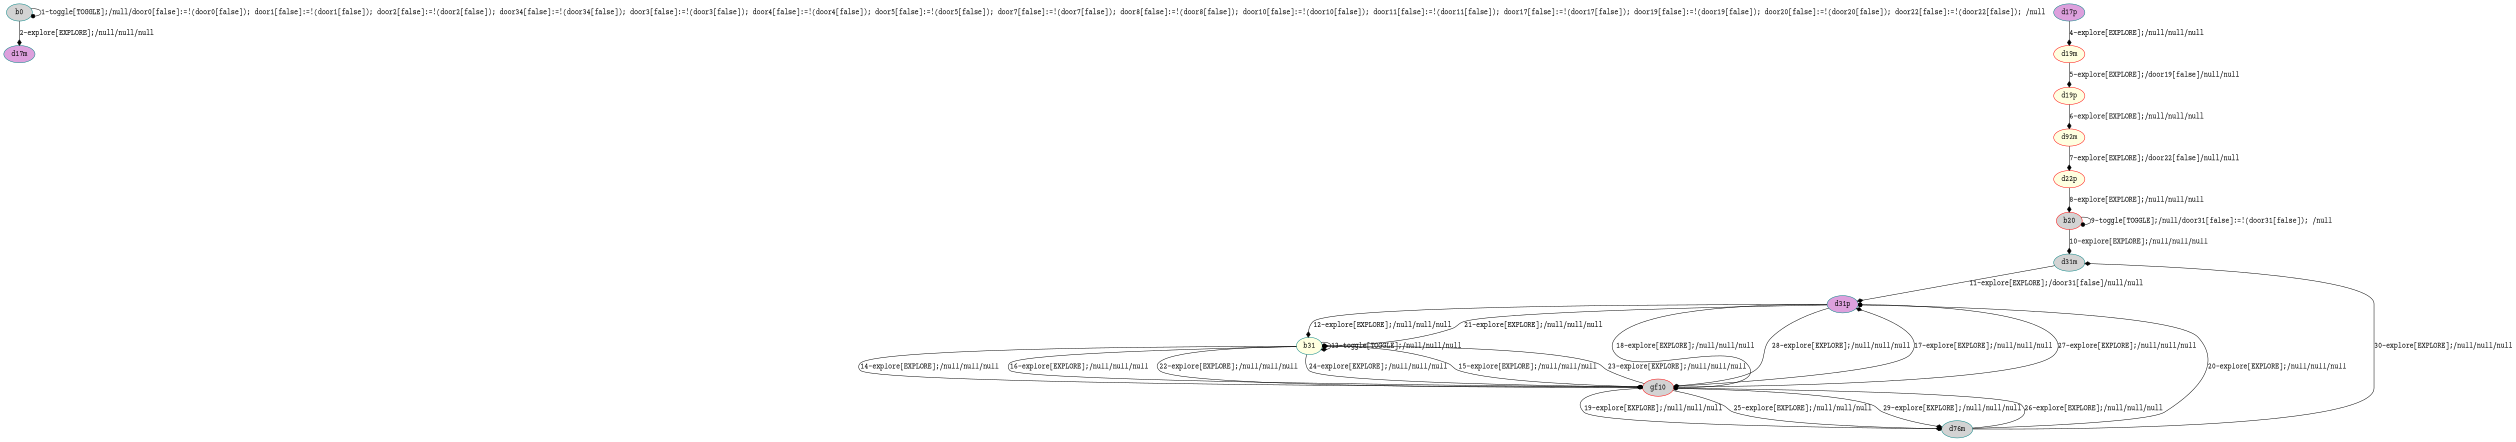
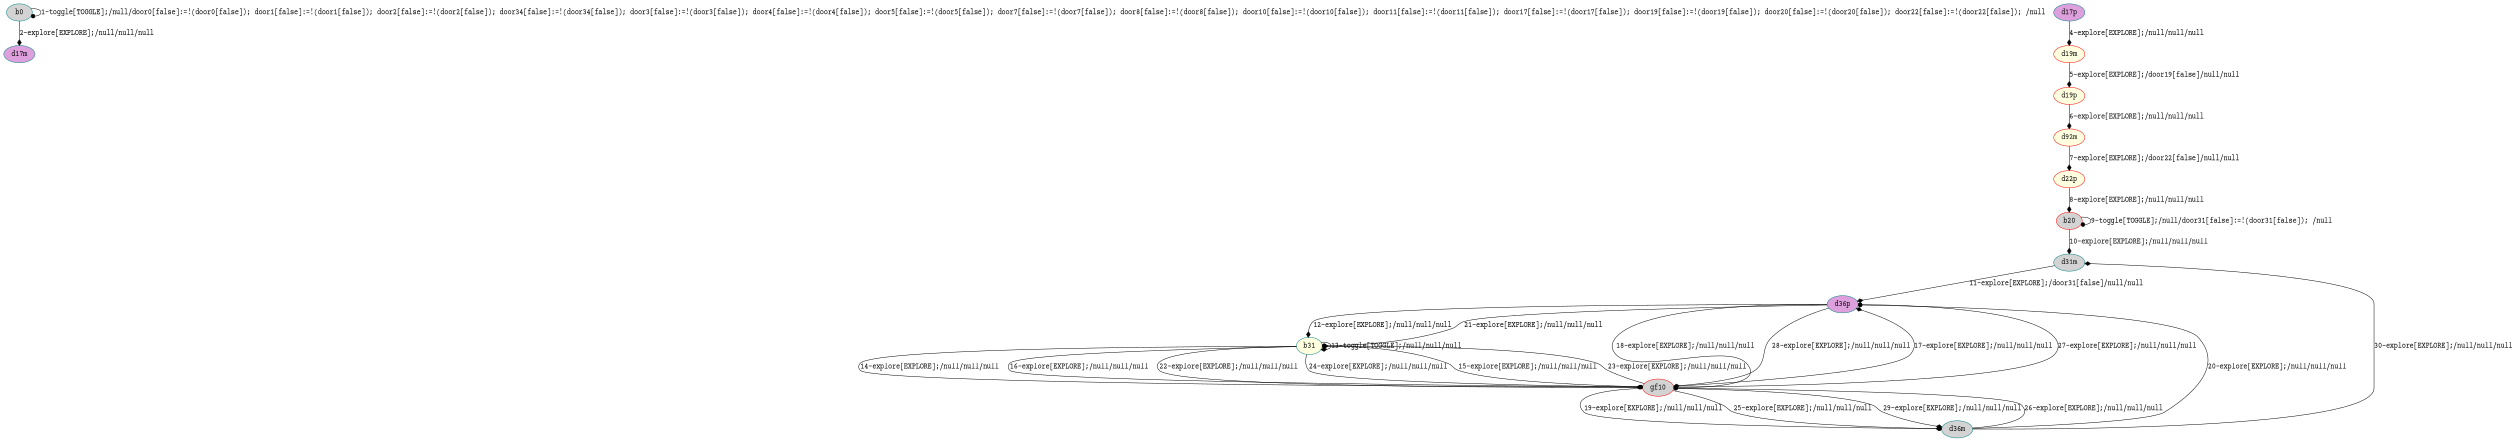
  digraph {
    fontname="Courier Prime"
    node [color=teal fillcolor=lightgrey fontname="Courier Prime" style=filled]
    edge [arrowhead=diamond fontname="Courier Prime"]
    b0
    d17m [fillcolor=plum]
    d17p [fillcolor=plum]
    d19m [color=red fillcolor=lightyellow]
    d19p [color=red fillcolor=lightyellow]
    n6 [color=red fillcolor=lightyellow label=d92m]
    d22p [color=red fillcolor=lightyellow]
    b20 [color=red]
    d31m
-   d31p [fillcolor=plum]
+   d31p [fillcolor=plum label=d36p]
    b31 [fillcolor=lightyellow]
    gf10 [color=red]
-   d36m [label=d76m]
+   d36m
    b0 -> b0 [arrowhead=dot label="1-toggle[TOGGLE];/null/door0[false]:=!(door0[false]); door1[false]:=!(door1[false]); door2[false]:=!(door2[false]); door34[false]:=!(door34[false]); door3[false]:=!(door3[false]); door4[false]:=!(door4[false]); door5[false]:=!(door5[false]); door7[false]:=!(door7[false]); door8[false]:=!(door8[false]); door10[false]:=!(door10[false]); door11[false]:=!(door11[false]); door17[false]:=!(door17[false]); door19[false]:=!(door19[false]); door20[false]:=!(door20[false]); door22[false]:=!(door22[false]); /null"]
    b0 -> d17m [label="2-explore[EXPLORE];/null/null/null"]
    d17p -> d19m [label="4-explore[EXPLORE];/null/null/null"]
    d19m -> d19p [label="5-explore[EXPLORE];/door19[false]/null/null"]
    d19p -> n6 [label="6-explore[EXPLORE];/null/null/null"]
    n6 -> d22p [label="7-explore[EXPLORE];/door22[false]/null/null"]
    d22p -> b20 [label="8-explore[EXPLORE];/null/null/null"]
    b20 -> b20 [arrowhead=dot label="9-toggle[TOGGLE];/null/door31[false]:=!(door31[false]); /null"]
    b20 -> d31m [label="10-explore[EXPLORE];/null/null/null"]
    d31m -> d31p [label="11-explore[EXPLORE];/door31[false]/null/null"]
    d31p -> b31 [label="12-explore[EXPLORE];/null/null/null"]
    d31p -> b31 [arrowhead=dot label="21-explore[EXPLORE];/null/null/null"]
    d31p -> gf10 [arrowhead=dot label="18-explore[EXPLORE];/null/null/null"]
    d31p -> gf10 [label="28-explore[EXPLORE];/null/null/null"]
    b31 -> b31 [label="13-toggle[TOGGLE];/null/null/null"]
    b31 -> gf10 [arrowhead=dot label="14-explore[EXPLORE];/null/null/null"]
    b31 -> gf10 [label="16-explore[EXPLORE];/null/null/null"]
    b31 -> gf10 [label="22-explore[EXPLORE];/null/null/null"]
    b31 -> gf10 [arrowhead=dot label="24-explore[EXPLORE];/null/null/null"]
    gf10 -> d31p [label="17-explore[EXPLORE];/null/null/null"]
    gf10 -> d31p [arrowhead=dot label="27-explore[EXPLORE];/null/null/null"]
    gf10 -> b31 [label="15-explore[EXPLORE];/null/null/null"]
    gf10 -> b31 [arrowhead=dot label="23-explore[EXPLORE];/null/null/null"]
    gf10 -> d36m [arrowhead=dot label="19-explore[EXPLORE];/null/null/null"]
    gf10 -> d36m [label="25-explore[EXPLORE];/null/null/null"]
    gf10 -> d36m [label="29-explore[EXPLORE];/null/null/null"]
    d36m -> d31m [label="30-explore[EXPLORE];/null/null/null"]
    d36m -> d31p [arrowhead=dot label="20-explore[EXPLORE];/null/null/null"]
    d36m -> gf10 [arrowhead=dot label="26-explore[EXPLORE];/null/null/null"]
  }
